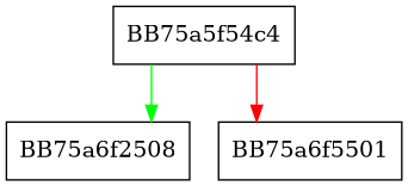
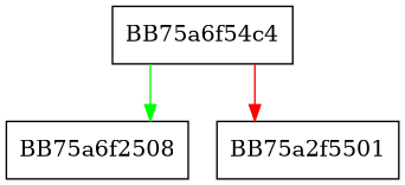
  digraph {
    splines=ortho
    node [shape=box]
    n1 [label=BB75a6f2508]
-   BB75a6f54c4 [label=BB75a5f54c4]
-   BB75a6f5501
+   BB75a6f54c4
+   BB75a6f5501 [label=BB75a2f5501]
    BB75a6f54c4 -> n1 [color=green]
    BB75a6f54c4 -> BB75a6f5501 [color=red]
  }
